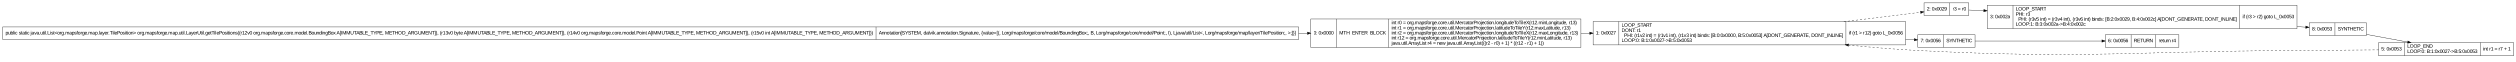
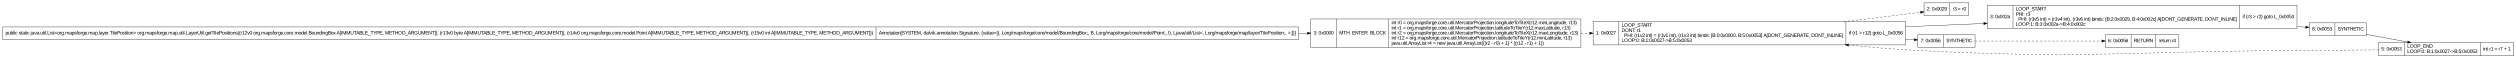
  digraph {
    fontname="Liberation Sans"
    rankdir=LR
    node [fontname="Liberation Sans" shape=record]
    edge [fontname="Liberation Sans"]
    n1 [label="{0\:\ 0x0000|MTH_ENTER_BLOCK\l|int r0 = org.mapsforge.core.util.MercatorProjection.longitudeToTileX(r12.minLongitude, r13)\lint r1 = org.mapsforge.core.util.MercatorProjection.latitudeToTileY(r12.maxLatitude, r13)\lint r2 = org.mapsforge.core.util.MercatorProjection.longitudeToTileX(r12.maxLongitude, r13)\lint r12 = org.mapsforge.core.util.MercatorProjection.latitudeToTileY(r12.minLatitude, r13)\ljava.util.ArrayList r4 = new java.util.ArrayList(((r2 \- r0) + 1) * ((r12 \- r1) + 1))\l}"]
    n2 [label="{1\:\ 0x0027|LOOP_START\lDONT: r1 \l  PHI: (r1v2 int) = (r1v1 int), (r1v3 int) binds: [B:0:0x0000, B:5:0x0053] A[DONT_GENERATE, DONT_INLINE]\lLOOP:0: B:1:0x0027\-\>B:5:0x0053\l|if (r1 \> r12) goto L_0x0056\l}"]
    n3 [label="{2\:\ 0x0029|r3 = r0\l}"]
    n4 [label="{7\:\ 0x0056|SYNTHETIC\l}"]
    n5 [label="{3\:\ 0x002a|LOOP_START\lPHI: r3 \l  PHI: (r3v5 int) = (r3v4 int), (r3v6 int) binds: [B:2:0x0029, B:4:0x002c] A[DONT_GENERATE, DONT_INLINE]\lLOOP:1: B:3:0x002a\-\>B:4:0x002c\l|if (r3 \> r2) goto L_0x0053\l}"]
    n6 [label="{6\:\ 0x0056|RETURN\l|return r4\l}"]
    n7 [label="{8\:\ 0x0053|SYNTHETIC\l}"]
    n8 [label="{5\:\ 0x0053|LOOP_END\lLOOP:0: B:1:0x0027\-\>B:5:0x0053\l|int r1 = r7 + 1\l}"]
    n9 [label="{public static java.util.List\<org.mapsforge.map.layer.TilePosition\> org.mapsforge.map.util.LayerUtil.getTilePositions((r12v0 org.mapsforge.core.model.BoundingBox A[IMMUTABLE_TYPE, METHOD_ARGUMENT]), (r13v0 byte A[IMMUTABLE_TYPE, METHOD_ARGUMENT]), (r14v0 org.mapsforge.core.model.Point A[IMMUTABLE_TYPE, METHOD_ARGUMENT]), (r15v0 int A[IMMUTABLE_TYPE, METHOD_ARGUMENT]))  | Annotation[SYSTEM, dalvik.annotation.Signature, \{value=[(, Lorg\/mapsforge\/core\/model\/BoundingBox;, B, Lorg\/mapsforge\/core\/model\/Point;, I), Ljava\/util\/List\<, Lorg\/mapsforge\/map\/layer\/TilePosition;, \>;]\}]\l}"]
-   n1 -> n2
+   n1 -> n2 [style=dashed]
    n2 -> n3 [style=dashed]
    n2 -> n4
-   n3 -> n5
-   n4 -> n6
+   n2 -> n5
+   n4 -> n6 [style=dashed]
    n5 -> n7
    n7 -> n8
    n8 -> n2 [style=dashed]
    n9 -> n1
  }
